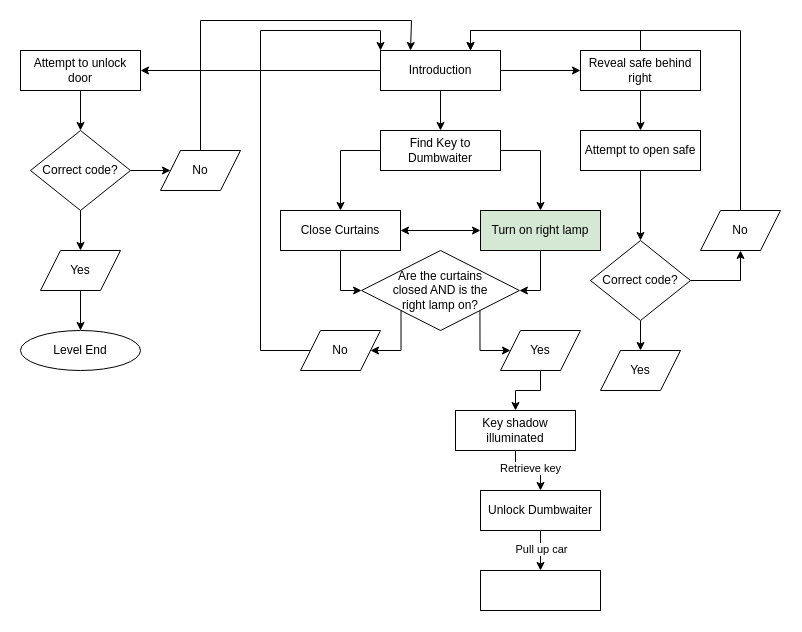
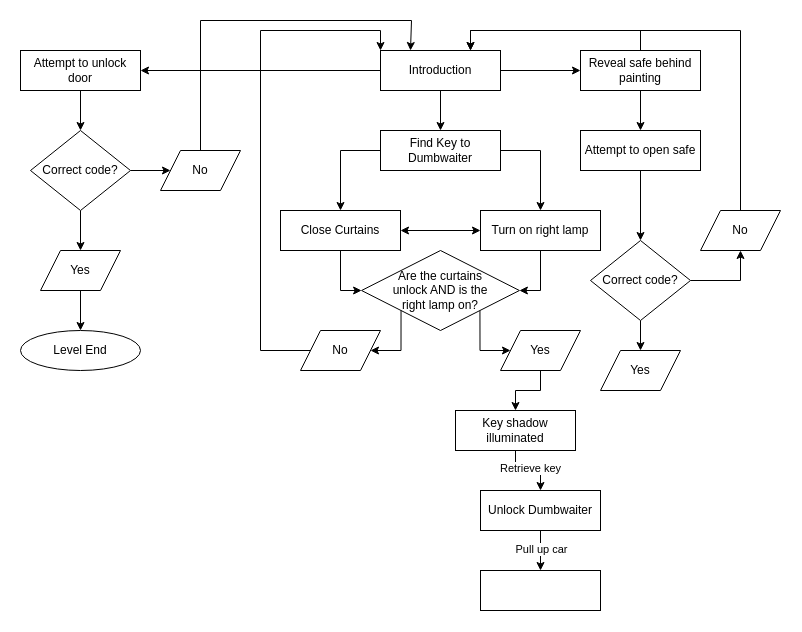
  <mxCell id="0" />
  <mxCell id="1" parent="0" />
  <mxCell id="2" style="edgeStyle=orthogonalEdgeStyle;rounded=0;orthogonalLoop=1;jettySize=auto;html=1;exitX=1;exitY=0.5;exitDx=0;exitDy=0;entryX=0;entryY=0.5;entryDx=0;entryDy=0;startArrow=classic;startFill=1;" parent="1" source="4" target="10" edge="1"><mxGeometry relative="1" as="geometry" /></mxCell>
  <mxCell id="3" style="edgeStyle=orthogonalEdgeStyle;rounded=0;orthogonalLoop=1;jettySize=auto;html=1;exitX=0.5;exitY=1;exitDx=0;exitDy=0;entryX=0;entryY=0.5;entryDx=0;entryDy=0;" parent="1" source="4" target="12" edge="1"><mxGeometry relative="1" as="geometry" /></mxCell>
  <mxCell id="4" value="Close Curtains" style="rounded=0;whiteSpace=wrap;html=1;fontSize=12;glass=0;strokeWidth=1;shadow=0;" parent="1" vertex="1"><mxGeometry x="280" y="210" width="120" height="40" as="geometry" /></mxCell>
  <mxCell id="5" style="edgeStyle=orthogonalEdgeStyle;rounded=0;orthogonalLoop=1;jettySize=auto;html=1;exitX=0.5;exitY=1;exitDx=0;exitDy=0;entryX=0.5;entryY=0;entryDx=0;entryDy=0;" parent="1" source="8" target="15" edge="1"><mxGeometry relative="1" as="geometry" /></mxCell>
  <mxCell id="6" style="edgeStyle=orthogonalEdgeStyle;rounded=0;orthogonalLoop=1;jettySize=auto;html=1;exitX=1;exitY=0.5;exitDx=0;exitDy=0;" parent="1" source="8" target="29" edge="1"><mxGeometry relative="1" as="geometry"><mxPoint x="620" y="70.286" as="targetPoint" /></mxGeometry></mxCell>
  <mxCell id="7" style="edgeStyle=orthogonalEdgeStyle;rounded=0;orthogonalLoop=1;jettySize=auto;html=1;exitX=0;exitY=0.5;exitDx=0;exitDy=0;" parent="1" source="8" target="31" edge="1"><mxGeometry relative="1" as="geometry"><mxPoint x="300" y="70.286" as="targetPoint" /></mxGeometry></mxCell>
  <mxCell id="8" value="Introduction" style="rounded=0;whiteSpace=wrap;html=1;fontSize=12;glass=0;strokeWidth=1;shadow=0;" parent="1" vertex="1"><mxGeometry x="380" y="50" width="120" height="40" as="geometry" /></mxCell>
  <mxCell id="9" style="edgeStyle=orthogonalEdgeStyle;rounded=0;orthogonalLoop=1;jettySize=auto;html=1;exitX=0.5;exitY=1;exitDx=0;exitDy=0;entryX=1;entryY=0.5;entryDx=0;entryDy=0;" parent="1" source="10" target="12" edge="1"><mxGeometry relative="1" as="geometry" /></mxCell>
- <mxCell id="10" value="&lt;div&gt;Turn on right lamp&lt;/div&gt;" style="rounded=0;whiteSpace=wrap;html=1;fontSize=12;glass=0;strokeWidth=1;shadow=0;fillColor=#d5e8d4;" parent="1" vertex="1"><mxGeometry x="480" y="210" width="120" height="40" as="geometry" /></mxCell>
+ <mxCell id="10" value="&lt;div&gt;Turn on right lamp&lt;/div&gt;" style="rounded=0;whiteSpace=wrap;html=1;fontSize=12;glass=0;strokeWidth=1;shadow=0;" parent="1" vertex="1"><mxGeometry x="480" y="210" width="120" height="40" as="geometry" /></mxCell>
  <mxCell id="11" style="edgeStyle=orthogonalEdgeStyle;rounded=0;orthogonalLoop=1;jettySize=auto;html=1;exitX=1;exitY=1;exitDx=0;exitDy=0;entryX=0;entryY=0.5;entryDx=0;entryDy=0;" parent="1" source="12" target="20" edge="1"><mxGeometry relative="1" as="geometry" /></mxCell>
- <mxCell id="12" value="&lt;div&gt;Are the&amp;nbsp;&lt;span style=&quot;background-color: initial;&quot;&gt;curtains&lt;/span&gt;&lt;/div&gt;&lt;div&gt;closed AND is the&lt;/div&gt;&lt;div&gt;right lamp on?&lt;/div&gt;" style="rhombus;whiteSpace=wrap;html=1;shadow=0;fontFamily=Helvetica;fontSize=12;align=center;strokeWidth=1;spacing=0;spacingTop=0;verticalAlign=middle;" parent="1" vertex="1"><mxGeometry x="361.09" y="250" width="157.82" height="80" as="geometry" /></mxCell>
+ <mxCell id="12" value="&lt;div&gt;Are the&amp;nbsp;&lt;span style=&quot;background-color: initial;&quot;&gt;curtains&lt;/span&gt;&lt;/div&gt;&lt;div&gt;unlock AND is the&lt;/div&gt;&lt;div&gt;right lamp on?&lt;/div&gt;" style="rhombus;whiteSpace=wrap;html=1;shadow=0;fontFamily=Helvetica;fontSize=12;align=center;strokeWidth=1;spacing=0;spacingTop=0;verticalAlign=middle;" parent="1" vertex="1"><mxGeometry x="361.09" y="250" width="157.82" height="80" as="geometry" /></mxCell>
  <mxCell id="13" style="edgeStyle=orthogonalEdgeStyle;rounded=0;orthogonalLoop=1;jettySize=auto;html=1;exitX=1;exitY=0.5;exitDx=0;exitDy=0;entryX=0.5;entryY=0;entryDx=0;entryDy=0;" parent="1" source="15" target="10" edge="1"><mxGeometry relative="1" as="geometry" /></mxCell>
  <mxCell id="14" style="edgeStyle=orthogonalEdgeStyle;rounded=0;orthogonalLoop=1;jettySize=auto;html=1;exitX=0;exitY=0.5;exitDx=0;exitDy=0;entryX=0.5;entryY=0;entryDx=0;entryDy=0;" parent="1" source="15" target="4" edge="1"><mxGeometry relative="1" as="geometry" /></mxCell>
  <mxCell id="15" value="&lt;div&gt;Find Key to Dumbwaiter&lt;/div&gt;" style="rounded=0;whiteSpace=wrap;html=1;fontSize=12;glass=0;strokeWidth=1;shadow=0;" parent="1" vertex="1"><mxGeometry x="380" y="130" width="120" height="40" as="geometry" /></mxCell>
  <mxCell id="16" style="edgeStyle=orthogonalEdgeStyle;rounded=0;orthogonalLoop=1;jettySize=auto;html=1;exitX=0;exitY=0.5;exitDx=0;exitDy=0;entryX=0;entryY=0;entryDx=0;entryDy=0;" edge="1" parent="1" source="17" target="8"><mxGeometry relative="1" as="geometry"><Array as="points"><mxPoint x="260" y="350" /><mxPoint x="260" y="30" /><mxPoint x="380" y="30" /></Array></mxGeometry></mxCell>
  <mxCell id="17" value="&lt;div&gt;No&lt;/div&gt;" style="shape=parallelogram;perimeter=parallelogramPerimeter;whiteSpace=wrap;html=1;fixedSize=1;spacing=0;verticalAlign=middle;" parent="1" vertex="1"><mxGeometry x="300" y="330" width="80" height="40" as="geometry" /></mxCell>
  <mxCell id="18" style="edgeStyle=orthogonalEdgeStyle;rounded=0;orthogonalLoop=1;jettySize=auto;html=1;entryX=1;entryY=0.5;entryDx=0;entryDy=0;exitX=0;exitY=1;exitDx=0;exitDy=0;" parent="1" source="12" target="17" edge="1"><mxGeometry relative="1" as="geometry" /></mxCell>
  <mxCell id="19" style="edgeStyle=orthogonalEdgeStyle;rounded=0;orthogonalLoop=1;jettySize=auto;html=1;exitX=0.5;exitY=1;exitDx=0;exitDy=0;" parent="1" source="20" target="23" edge="1"><mxGeometry relative="1" as="geometry"><mxPoint x="620" y="450" as="targetPoint" /></mxGeometry></mxCell>
  <mxCell id="20" value="Yes" style="shape=parallelogram;perimeter=parallelogramPerimeter;whiteSpace=wrap;html=1;fixedSize=1;spacing=0;verticalAlign=middle;" parent="1" vertex="1"><mxGeometry x="500" y="330" width="80" height="40" as="geometry" /></mxCell>
  <mxCell id="21" style="edgeStyle=orthogonalEdgeStyle;rounded=0;orthogonalLoop=1;jettySize=auto;html=1;exitX=0.5;exitY=1;exitDx=0;exitDy=0;entryX=0.5;entryY=0;entryDx=0;entryDy=0;" parent="1" source="23" target="26" edge="1"><mxGeometry relative="1" as="geometry"><mxPoint x="540.143" y="530" as="targetPoint" /></mxGeometry></mxCell>
  <mxCell id="22" value="Retrieve key" style="edgeLabel;html=1;align=center;verticalAlign=middle;resizable=0;points=[];" parent="21" vertex="1" connectable="0"><mxGeometry x="0.111" y="1" relative="1" as="geometry"><mxPoint x="-2" y="-2" as="offset" /></mxGeometry></mxCell>
  <mxCell id="23" value="Key shadow illuminated" style="rounded=0;whiteSpace=wrap;html=1;" parent="1" vertex="1"><mxGeometry x="455" y="410" width="120" height="40" as="geometry" /></mxCell>
  <mxCell id="24" style="edgeStyle=orthogonalEdgeStyle;rounded=0;orthogonalLoop=1;jettySize=auto;html=1;exitX=0.5;exitY=1;exitDx=0;exitDy=0;" parent="1" source="26" edge="1" target="32"><mxGeometry relative="1" as="geometry"><mxPoint x="540.143" y="570" as="targetPoint" /></mxGeometry></mxCell>
  <mxCell id="25" value="&lt;div&gt;Pull up car&lt;/div&gt;" style="edgeLabel;html=1;align=center;verticalAlign=middle;resizable=0;points=[];" parent="24" vertex="1" connectable="0"><mxGeometry x="-0.085" relative="1" as="geometry"><mxPoint as="offset" /></mxGeometry></mxCell>
  <mxCell id="26" value="&lt;div&gt;Unlock Dumbwaiter&lt;/div&gt;" style="rounded=0;whiteSpace=wrap;html=1;" parent="1" vertex="1"><mxGeometry x="480" y="490" width="120" height="40" as="geometry" /></mxCell>
  <mxCell id="27" style="edgeStyle=orthogonalEdgeStyle;rounded=0;orthogonalLoop=1;jettySize=auto;html=1;exitX=0.5;exitY=1;exitDx=0;exitDy=0;" edge="1" parent="1" source="29" target="34"><mxGeometry relative="1" as="geometry" /></mxCell>
  <mxCell id="28" style="edgeStyle=orthogonalEdgeStyle;rounded=0;orthogonalLoop=1;jettySize=auto;html=1;entryX=0.75;entryY=0;entryDx=0;entryDy=0;" edge="1" parent="1" source="29" target="8"><mxGeometry relative="1" as="geometry"><Array as="points"><mxPoint x="640" y="30" /><mxPoint x="470" y="30" /></Array></mxGeometry></mxCell>
- <mxCell id="29" value="Reveal safe behind right" style="rounded=0;whiteSpace=wrap;html=1;" parent="1" vertex="1"><mxGeometry x="580" y="50" width="120" height="40" as="geometry" /></mxCell>
+ <mxCell id="29" value="Reveal safe behind painting" style="rounded=0;whiteSpace=wrap;html=1;" parent="1" vertex="1"><mxGeometry x="580" y="50" width="120" height="40" as="geometry" /></mxCell>
  <mxCell id="30" style="edgeStyle=orthogonalEdgeStyle;rounded=0;orthogonalLoop=1;jettySize=auto;html=1;exitX=0.5;exitY=1;exitDx=0;exitDy=0;" edge="1" parent="1" source="31" target="43"><mxGeometry relative="1" as="geometry"><mxPoint x="120" y="130" as="targetPoint" /></mxGeometry></mxCell>
  <mxCell id="31" value="&lt;div&gt;Attempt to unlock door&lt;/div&gt;" style="rounded=0;whiteSpace=wrap;html=1;" parent="1" vertex="1"><mxGeometry x="20" y="50" width="120" height="40" as="geometry" /></mxCell>
  <mxCell id="32" value="" style="rounded=0;whiteSpace=wrap;html=1;" vertex="1" parent="1"><mxGeometry x="480" y="570" width="120" height="40" as="geometry" /></mxCell>
  <mxCell id="33" style="edgeStyle=orthogonalEdgeStyle;rounded=0;orthogonalLoop=1;jettySize=auto;html=1;exitX=0.5;exitY=1;exitDx=0;exitDy=0;" edge="1" parent="1" source="34" target="37"><mxGeometry relative="1" as="geometry"><mxPoint x="760" y="130" as="targetPoint" /></mxGeometry></mxCell>
  <mxCell id="34" value="Attempt to open safe" style="rounded=0;whiteSpace=wrap;html=1;" vertex="1" parent="1"><mxGeometry x="580" y="130" width="120" height="40" as="geometry" /></mxCell>
  <mxCell id="35" style="edgeStyle=orthogonalEdgeStyle;rounded=0;orthogonalLoop=1;jettySize=auto;html=1;exitX=0.5;exitY=1;exitDx=0;exitDy=0;entryX=0.5;entryY=0;entryDx=0;entryDy=0;" edge="1" parent="1" source="37" target="38"><mxGeometry relative="1" as="geometry"><mxPoint x="760" y="250" as="targetPoint" /></mxGeometry></mxCell>
  <mxCell id="36" style="edgeStyle=orthogonalEdgeStyle;rounded=0;orthogonalLoop=1;jettySize=auto;html=1;entryX=0.5;entryY=1;entryDx=0;entryDy=0;" edge="1" parent="1" source="37" target="40"><mxGeometry relative="1" as="geometry" /></mxCell>
  <mxCell id="37" value="Correct code?" style="rhombus;whiteSpace=wrap;html=1;" vertex="1" parent="1"><mxGeometry x="590" y="240" width="100" height="80" as="geometry" /></mxCell>
  <mxCell id="38" value="Yes" style="shape=parallelogram;perimeter=parallelogramPerimeter;whiteSpace=wrap;html=1;fixedSize=1;spacing=0;verticalAlign=middle;" vertex="1" parent="1"><mxGeometry x="600" y="350" width="80" height="40" as="geometry" /></mxCell>
  <mxCell id="39" style="edgeStyle=orthogonalEdgeStyle;rounded=0;orthogonalLoop=1;jettySize=auto;html=1;exitX=0.5;exitY=0;exitDx=0;exitDy=0;entryX=0.75;entryY=0;entryDx=0;entryDy=0;" edge="1" parent="1" source="40" target="8"><mxGeometry relative="1" as="geometry" /></mxCell>
  <mxCell id="40" value="&lt;div&gt;No&lt;/div&gt;" style="shape=parallelogram;perimeter=parallelogramPerimeter;whiteSpace=wrap;html=1;fixedSize=1;spacing=0;verticalAlign=middle;" vertex="1" parent="1"><mxGeometry x="700" y="210" width="80" height="40" as="geometry" /></mxCell>
  <mxCell id="41" style="edgeStyle=orthogonalEdgeStyle;rounded=0;orthogonalLoop=1;jettySize=auto;html=1;exitX=1;exitY=0.5;exitDx=0;exitDy=0;entryX=0;entryY=0.5;entryDx=0;entryDy=0;" edge="1" parent="1" source="43" target="45"><mxGeometry relative="1" as="geometry"><mxPoint x="190" y="170" as="targetPoint" /></mxGeometry></mxCell>
  <mxCell id="42" style="edgeStyle=orthogonalEdgeStyle;rounded=0;orthogonalLoop=1;jettySize=auto;html=1;exitX=0.5;exitY=1;exitDx=0;exitDy=0;entryX=0.5;entryY=0;entryDx=0;entryDy=0;" edge="1" parent="1" source="43" target="47"><mxGeometry relative="1" as="geometry" /></mxCell>
  <mxCell id="43" value="Correct code?" style="rhombus;whiteSpace=wrap;html=1;" vertex="1" parent="1"><mxGeometry x="30" y="130" width="100" height="80" as="geometry" /></mxCell>
  <mxCell id="44" style="edgeStyle=orthogonalEdgeStyle;rounded=0;orthogonalLoop=1;jettySize=auto;html=1;exitX=0.5;exitY=0;exitDx=0;exitDy=0;entryX=0.25;entryY=0;entryDx=0;entryDy=0;" edge="1" parent="1" source="45" target="8"><mxGeometry relative="1" as="geometry"><mxPoint x="410" y="50" as="targetPoint" /><Array as="points"><mxPoint x="200" y="20" /><mxPoint x="411" y="20" /></Array></mxGeometry></mxCell>
  <mxCell id="45" value="&lt;div&gt;No&lt;/div&gt;" style="shape=parallelogram;perimeter=parallelogramPerimeter;whiteSpace=wrap;html=1;fixedSize=1;spacing=0;verticalAlign=middle;" vertex="1" parent="1"><mxGeometry x="160" y="150" width="80" height="40" as="geometry" /></mxCell>
  <mxCell id="46" style="edgeStyle=orthogonalEdgeStyle;rounded=0;orthogonalLoop=1;jettySize=auto;html=1;entryX=0.5;entryY=0;entryDx=0;entryDy=0;" edge="1" parent="1" source="47" target="48"><mxGeometry relative="1" as="geometry"><mxPoint x="80" y="330" as="targetPoint" /></mxGeometry></mxCell>
  <mxCell id="47" value="Yes" style="shape=parallelogram;perimeter=parallelogramPerimeter;whiteSpace=wrap;html=1;fixedSize=1;spacing=0;verticalAlign=middle;" vertex="1" parent="1"><mxGeometry x="40" y="250" width="80" height="40" as="geometry" /></mxCell>
  <mxCell id="48" value="&lt;div&gt;Level End&lt;/div&gt;" style="ellipse;whiteSpace=wrap;html=1;" vertex="1" parent="1"><mxGeometry x="20" y="330" width="120" height="40" as="geometry" /></mxCell>
